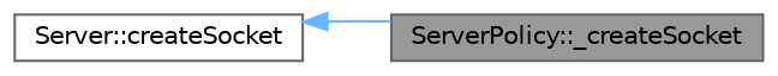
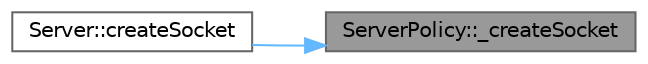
  digraph {
    rankdir=RL
    node [fontname=Helvetica fontsize=10 shape=box style=filled]
    n1 [color=gray40 fillcolor=grey60 fontcolor=black height=0.2 label="ServerPolicy::_createSocket" width=0.4]
    n2 [color=grey40 fillcolor=white height=0.2 label="Server::createSocket" width=0.4]
-   n2 -> n1 [color=steelblue1 dir=back fontname=Helvetica fontsize=10 labelfontname=Helvetica labelfontsize=10 style=solid]
+   n1 -> n2 [color=steelblue1 dir=back fontname=Helvetica fontsize=10 labelfontname=Helvetica labelfontsize=10 style=solid]
  }
